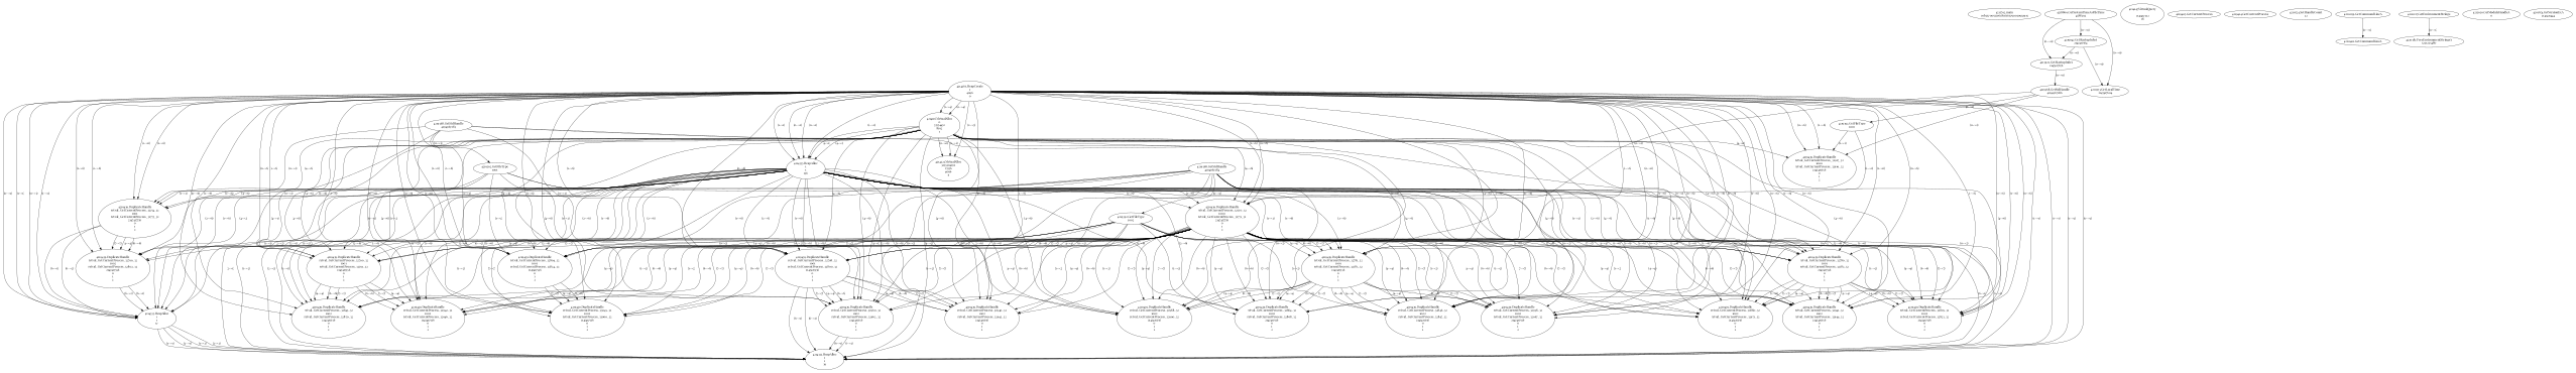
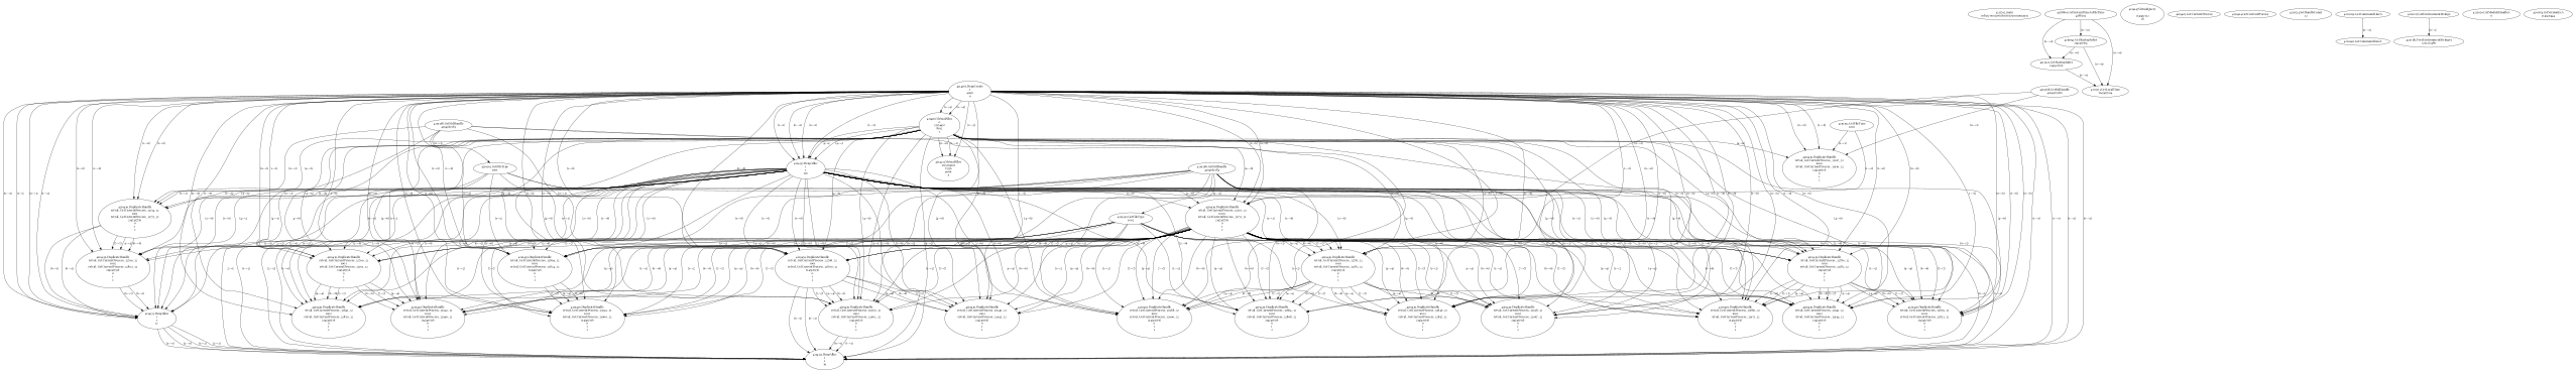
  digraph {
    fontname="Playfair Display"
    node [fontname="Playfair Display"]
    edge [fontname="Playfair Display"]
    n1 [label="4213792.main\n00b35700557e6c83656579903093a915"]
    n2 [label="4214265.HeapCreate\n1\n4096\n0"]
    n3 [label="4214116.VirtualAlloc\n0\n33554432\n8192\n1"]
    n4 [label="4214222.VirtualAlloc\n3255304192\n65536\n4096\n4"]
    n5 [label="4219439.DuplicateHandle\nretval_GetCurrentProcess_32917_32\n1000\nretval_GetCurrentProcess_32919_32\n2147417556\n0\n1\n2"]
    n6 [label="4214333.HeapAlloc\n1\n1\n256"]
    n7 [label="4219439.DuplicateHandle\nretval_GetCurrentProcess_32770_32\n1000\nretval_GetCurrentProcess_32771_32\n2147417556\n0\n1\n2"]
    n8 [label="4219439.DuplicateHandle\nretval_GetCurrentProcess_32790_32\n1001\nretval_GetCurrentProcess_32791_32\n2147417556\n0\n1\n2"]
    n9 [label="4219439.DuplicateHandle\nretval_GetCurrentProcess_32942_32\n1002\nretval_GetCurrentProcess_32946_32\n2147417556\n0\n1\n2"]
    n10 [label="4219439.DuplicateHandle\nretval_GetCurrentProcess_32804_32\n1001\nretval_GetCurrentProcess_32824_32\n2147417556\n0\n1\n2"]
    n11 [label="4219439.DuplicateHandle\nretval_GetCurrentProcess_33045_32\n1002\nretval_GetCurrentProcess_33060_32\n2147417556\n0\n1\n2"]
    n12 [label="4219439.DuplicateHandle\nretval_GetCurrentProcess_32774_32\n1001\nretval_GetCurrentProcess_32775_32\n2147417556\n0\n1\n2"]
    n13 [label="4219439.DuplicateHandle\nretval_GetCurrentProcess_32799_32\n1002\nretval_GetCurrentProcess_32802_32\n2147417556\n0\n1\n2"]
    n14 [label="4214333.HeapAlloc\n1\n1\n17"]
    n15 [label="4219439.DuplicateHandle\nretval_GetCurrentProcess_32798_32\n1001\nretval_GetCurrentProcess_32800_32\n2147417556\n0\n1\n2"]
    n16 [label="4219439.DuplicateHandle\nretval_GetCurrentProcess_32960_32\n1002\nretval_GetCurrentProcess_32962_32\n2147417556\n0\n1\n2"]
    n17 [label="4214333.HeapAlloc\n1\n1\n39"]
    n18 [label="4219439.DuplicateHandle\nretval_GetCurrentProcess_32780_32\n1001\nretval_GetCurrentProcess_32782_32\n2147417556\n0\n1\n2"]
    n19 [label="4219439.DuplicateHandle\nretval_GetCurrentProcess_32805_32\n1002\nretval_GetCurrentProcess_32823_32\n2147417556\n0\n1\n2"]
    n20 [label="4219439.DuplicateHandle\nretval_GetCurrentProcess_32781_32\n1001\nretval_GetCurrentProcess_32783_32\n2147417556\n0\n1\n2"]
    n21 [label="4219439.DuplicateHandle\nretval_GetCurrentProcess_32864_32\n1002\nretval_GetCurrentProcess_32868_32\n2147417556\n0\n1\n2"]
    n22 [label="4219439.DuplicateHandle\nretval_GetCurrentProcess_32846_32\n1002\nretval_GetCurrentProcess_32847_32\n2147417556\n0\n1\n2"]
    n23 [label="4219439.DuplicateHandle\nretval_GetCurrentProcess_32940_32\n1002\nretval_GetCurrentProcess_32943_32\n2147417556\n0\n1\n2"]
    n24 [label="4219439.DuplicateHandle\nretval_GetCurrentProcess_32958_32\n1002\nretval_GetCurrentProcess_32967_32\n2147417556\n0\n1\n2"]
    n25 [label="4219439.DuplicateHandle\nretval_GetCurrentProcess_32880_32\n1002\nretval_GetCurrentProcess_32971_32\n2147417556\n0\n1\n2"]
    n26 [label="4219439.DuplicateHandle\nretval_GetCurrentProcess_32988_32\n1002\nretval_GetCurrentProcess_32990_32\n2147417556\n0\n1\n2"]
    n27 [label="4219439.DuplicateHandle\nretval_GetCurrentProcess_32941_32\n1002\nretval_GetCurrentProcess_32944_32\n2147417556\n0\n1\n2"]
    n28 [label="4219439.DuplicateHandle\nretval_GetCurrentProcess_32845_32\n1002\nretval_GetCurrentProcess_32850_32\n2147417556\n0\n1\n2"]
    n29 [label="4218869.GetSystemTimeAsFileTime\n4288292"]
    n30 [label="4219047.GetStartupInfoA\n2147417564"]
    n31 [label="4213922.GetStartupInfoA\n2147417676"]
    n32 [label="4201373.GetLocalTime\n2147417604"]
    n33 [label="4214147.VirtualQuery\n\n2147417352\n28"]
    n34 [label="4219368.GetStdHandle\n4294967286"]
    n35 [label="4219392.GetFileType\n1200"]
    n36 [label="4219405.GetCurrentProcess\n"]
    n37 [label="4219414.GetCurrentProcess\n"]
    n38 [label="4219368.GetStdHandle\n4294967285"]
    n39 [label="4219392.GetFileType\n1001"]
    n40 [label="4219368.GetStdHandle\n4294967284"]
    n41 [label="4219392.GetFileType\n1002"]
    n42 [label="4219524.SetHandleCount\n32"]
    n43 [label="4220059.GetCommandLineA\n"]
    n44 [label="4220401.GetCommandLineA\n"]
    n45 [label="4220217.GetEnvironmentStrings\n"]
    n46 [label="4220387.FreeEnvironmentStringsA\n3221225480"]
    n47 [label="4213930.GetModuleHandleA\n0"]
    n48 [label="4201674.GetVersionExA\n2147417444"]
    n2 -> n3 [label="(1-->4)"]
    n2 -> n3 [label="(0-->4)"]
    n2 -> n4 [label="(2-->3)"]
    n2 -> n5 [label="(1-->6)"]
    n2 -> n5 [label="(0-->6)"]
    n2 -> n6 [label="(1-->1)"]
    n2 -> n6 [label="(0-->1)"]
    n2 -> n6 [label="(1-->2)"]
    n2 -> n6 [label="(0-->2)"]
    n2 -> n7 [label="(1-->6)"]
    n2 -> n7 [label="(0-->6)"]
    n2 -> n8 [label="(1-->6)"]
    n2 -> n8 [label="(0-->6)"]
    n2 -> n9 [label="(1-->6)"]
    n2 -> n9 [label="(0-->6)"]
    n2 -> n10 [label="(1-->6)"]
    n2 -> n10 [label="(0-->6)"]
    n2 -> n11 [label="(1-->6)"]
    n2 -> n11 [label="(0-->6)"]
    n2 -> n12 [label="(1-->6)"]
    n2 -> n12 [label="(0-->6)"]
    n2 -> n13 [label="(1-->6)"]
    n2 -> n13 [label="(0-->6)"]
    n2 -> n14 [label="(1-->1)"]
    n2 -> n14 [label="(0-->1)"]
    n2 -> n14 [label="(1-->2)"]
    n2 -> n14 [label="(0-->2)"]
    n2 -> n15 [label="(1-->6)"]
    n2 -> n15 [label="(0-->6)"]
    n2 -> n16 [label="(1-->6)"]
    n2 -> n16 [label="(0-->6)"]
    n2 -> n17 [label="(1-->1)"]
    n2 -> n17 [label="(0-->1)"]
    n2 -> n17 [label="(1-->2)"]
    n2 -> n17 [label="(0-->2)"]
    n2 -> n18 [label="(1-->6)"]
    n2 -> n18 [label="(0-->6)"]
    n2 -> n19 [label="(1-->6)"]
    n2 -> n19 [label="(0-->6)"]
    n2 -> n20 [label="(1-->6)"]
    n2 -> n20 [label="(0-->6)"]
    n2 -> n21 [label="(1-->6)"]
    n2 -> n21 [label="(0-->6)"]
    n2 -> n22 [label="(1-->6)"]
    n2 -> n22 [label="(0-->6)"]
    n2 -> n23 [label="(1-->6)"]
    n2 -> n23 [label="(0-->6)"]
    n2 -> n24 [label="(1-->6)"]
    n2 -> n24 [label="(0-->6)"]
    n2 -> n25 [label="(1-->6)"]
    n2 -> n25 [label="(0-->6)"]
    n2 -> n26 [label="(1-->6)"]
    n2 -> n26 [label="(0-->6)"]
    n2 -> n27 [label="(1-->6)"]
    n2 -> n27 [label="(0-->6)"]
    n2 -> n28 [label="(1-->6)"]
    n2 -> n28 [label="(0-->6)"]
    n3 -> n4 [label="(0-->1)"]
    n3 -> n4 [label="(0-->0)"]
    n3 -> n5 [label="(4-->6)"]
    n3 -> n6 [label="(4-->1)"]
    n3 -> n6 [label="(4-->2)"]
    n3 -> n7 [label="(4-->6)"]
    n3 -> n8 [label="(4-->6)"]
    n3 -> n9 [label="(4-->6)"]
    n3 -> n10 [label="(4-->6)"]
    n3 -> n11 [label="(4-->6)"]
    n3 -> n12 [label="(4-->6)"]
    n3 -> n13 [label="(4-->6)"]
    n3 -> n14 [label="(4-->1)"]
    n3 -> n14 [label="(4-->2)"]
    n3 -> n15 [label="(4-->6)"]
    n3 -> n16 [label="(4-->6)"]
    n3 -> n17 [label="(4-->1)"]
    n3 -> n17 [label="(4-->2)"]
    n3 -> n18 [label="(4-->6)"]
    n3 -> n19 [label="(4-->6)"]
    n3 -> n20 [label="(4-->6)"]
    n3 -> n21 [label="(4-->6)"]
    n3 -> n22 [label="(4-->6)"]
    n3 -> n23 [label="(4-->6)"]
    n3 -> n24 [label="(4-->6)"]
    n3 -> n25 [label="(4-->6)"]
    n3 -> n26 [label="(4-->6)"]
    n3 -> n27 [label="(4-->6)"]
    n3 -> n28 [label="(4-->6)"]
    n6 -> n7 [label="(1-->6)"]
    n6 -> n7 [label="(2-->6)"]
    n6 -> n8 [label="(1-->6)"]
    n6 -> n8 [label="(2-->6)"]
    n6 -> n9 [label="(1-->6)"]
    n6 -> n9 [label="(2-->6)"]
    n6 -> n10 [label="(1-->6)"]
    n6 -> n10 [label="(2-->6)"]
    n6 -> n11 [label="(1-->6)"]
    n6 -> n11 [label="(2-->6)"]
    n6 -> n12 [label="(1-->6)"]
    n6 -> n12 [label="(2-->6)"]
    n6 -> n13 [label="(1-->6)"]
    n6 -> n13 [label="(2-->6)"]
    n6 -> n14 [label="(1-->1)"]
    n6 -> n14 [label="(2-->1)"]
    n6 -> n14 [label="(1-->2)"]
    n6 -> n14 [label="(2-->2)"]
    n6 -> n15 [label="(1-->6)"]
    n6 -> n15 [label="(2-->6)"]
    n6 -> n16 [label="(1-->6)"]
    n6 -> n16 [label="(2-->6)"]
    n6 -> n17 [label="(1-->1)"]
    n6 -> n17 [label="(2-->1)"]
    n6 -> n17 [label="(1-->2)"]
    n6 -> n17 [label="(2-->2)"]
    n6 -> n18 [label="(1-->6)"]
    n6 -> n18 [label="(2-->6)"]
    n6 -> n19 [label="(1-->6)"]
    n6 -> n19 [label="(2-->6)"]
    n6 -> n20 [label="(1-->6)"]
    n6 -> n20 [label="(2-->6)"]
    n6 -> n21 [label="(1-->6)"]
    n6 -> n21 [label="(2-->6)"]
    n6 -> n22 [label="(1-->6)"]
    n6 -> n22 [label="(2-->6)"]
    n6 -> n23 [label="(1-->6)"]
    n6 -> n23 [label="(2-->6)"]
    n6 -> n24 [label="(1-->6)"]
    n6 -> n24 [label="(2-->6)"]
    n6 -> n25 [label="(1-->6)"]
    n6 -> n25 [label="(2-->6)"]
    n6 -> n26 [label="(1-->6)"]
    n6 -> n26 [label="(2-->6)"]
    n6 -> n27 [label="(1-->6)"]
    n6 -> n27 [label="(2-->6)"]
    n6 -> n28 [label="(1-->6)"]
    n6 -> n28 [label="(2-->6)"]
    n7 -> n8 [label="(4-->4)"]
    n7 -> n8 [label="(6-->6)"]
    n7 -> n8 [label="(7-->7)"]
    n7 -> n9 [label="(4-->4)"]
    n7 -> n9 [label="(6-->6)"]
    n7 -> n9 [label="(7-->7)"]
    n7 -> n10 [label="(4-->4)"]
    n7 -> n10 [label="(6-->6)"]
    n7 -> n10 [label="(7-->7)"]
    n7 -> n11 [label="(4-->4)"]
    n7 -> n11 [label="(6-->6)"]
    n7 -> n11 [label="(7-->7)"]
    n7 -> n15 [label="(4-->4)"]
    n7 -> n15 [label="(6-->6)"]
    n7 -> n15 [label="(7-->7)"]
    n7 -> n16 [label="(4-->4)"]
    n7 -> n16 [label="(6-->6)"]
    n7 -> n16 [label="(7-->7)"]
    n7 -> n17 [label="(6-->1)"]
    n7 -> n17 [label="(6-->2)"]
    n7 -> n18 [label="(4-->4)"]
    n7 -> n18 [label="(6-->6)"]
    n7 -> n18 [label="(7-->7)"]
    n7 -> n19 [label="(4-->4)"]
    n7 -> n19 [label="(6-->6)"]
    n7 -> n19 [label="(7-->7)"]
    n7 -> n20 [label="(4-->4)"]
    n7 -> n20 [label="(6-->6)"]
    n7 -> n20 [label="(7-->7)"]
    n7 -> n21 [label="(4-->4)"]
    n7 -> n21 [label="(6-->6)"]
    n7 -> n21 [label="(7-->7)"]
    n7 -> n22 [label="(4-->4)"]
    n7 -> n22 [label="(6-->6)"]
    n7 -> n22 [label="(7-->7)"]
    n7 -> n23 [label="(4-->4)"]
    n7 -> n23 [label="(6-->6)"]
    n7 -> n23 [label="(7-->7)"]
    n7 -> n24 [label="(4-->4)"]
    n7 -> n24 [label="(6-->6)"]
    n7 -> n24 [label="(7-->7)"]
    n7 -> n25 [label="(4-->4)"]
    n7 -> n25 [label="(6-->6)"]
    n7 -> n25 [label="(7-->7)"]
    n7 -> n26 [label="(4-->4)"]
    n7 -> n26 [label="(6-->6)"]
    n7 -> n26 [label="(7-->7)"]
    n7 -> n27 [label="(4-->4)"]
    n7 -> n27 [label="(6-->6)"]
    n7 -> n27 [label="(7-->7)"]
    n7 -> n28 [label="(4-->4)"]
    n7 -> n28 [label="(6-->6)"]
    n7 -> n28 [label="(7-->7)"]
    n8 -> n9 [label="(4-->4)"]
    n8 -> n9 [label="(6-->6)"]
    n8 -> n9 [label="(7-->7)"]
    n8 -> n28 [label="(4-->4)"]
    n8 -> n28 [label="(6-->6)"]
    n8 -> n28 [label="(7-->7)"]
    n10 -> n11 [label="(4-->4)"]
    n10 -> n11 [label="(6-->6)"]
    n10 -> n11 [label="(7-->7)"]
    n12 -> n13 [label="(4-->4)"]
    n12 -> n13 [label="(6-->6)"]
    n12 -> n13 [label="(7-->7)"]
    n12 -> n14 [label="(6-->1)"]
    n12 -> n14 [label="(6-->2)"]
    n13 -> n14 [label="(6-->1)"]
    n13 -> n14 [label="(6-->2)"]
    n14 -> n17 [label="(1-->1)"]
    n14 -> n17 [label="(2-->1)"]
    n14 -> n17 [label="(1-->2)"]
    n14 -> n17 [label="(2-->2)"]
    n15 -> n16 [label="(4-->4)"]
    n15 -> n16 [label="(6-->6)"]
    n15 -> n16 [label="(7-->7)"]
    n15 -> n17 [label="(6-->1)"]
    n15 -> n17 [label="(6-->2)"]
    n15 -> n23 [label="(4-->4)"]
    n15 -> n23 [label="(6-->6)"]
    n15 -> n23 [label="(7-->7)"]
    n16 -> n17 [label="(6-->1)"]
    n16 -> n17 [label="(6-->2)"]
    n18 -> n19 [label="(4-->4)"]
    n18 -> n19 [label="(6-->6)"]
    n18 -> n19 [label="(7-->7)"]
    n18 -> n25 [label="(4-->4)"]
    n18 -> n25 [label="(6-->6)"]
    n18 -> n25 [label="(7-->7)"]
    n18 -> n27 [label="(4-->4)"]
    n18 -> n27 [label="(6-->6)"]
    n18 -> n27 [label="(7-->7)"]
    n20 -> n21 [label="(4-->4)"]
    n20 -> n21 [label="(6-->6)"]
    n20 -> n21 [label="(7-->7)"]
    n20 -> n22 [label="(4-->4)"]
    n20 -> n22 [label="(6-->6)"]
    n20 -> n22 [label="(7-->7)"]
    n20 -> n24 [label="(4-->4)"]
    n20 -> n24 [label="(6-->6)"]
    n20 -> n24 [label="(7-->7)"]
    n20 -> n26 [label="(4-->4)"]
    n20 -> n26 [label="(6-->6)"]
    n20 -> n26 [label="(7-->7)"]
    n29 -> n30 [label="(0-->0)"]
    n29 -> n31 [label="(0-->0)"]
    n29 -> n32 [label="(0-->0)"]
    n30 -> n31 [label="(0-->0)"]
    n30 -> n32 [label="(0-->0)"]
-   n31 -> n34 [label="(0-->0)"]
+   n31 -> n32 [label="(0-->0)"]
    n34 -> n5 [label="(0-->2)"]
    n34 -> n7 [label="(0-->2)"]
-   n34 -> n35 [label="(0-->1)"]
    n35 -> n5 [label="(1-->2)"]
    n35 -> n7 [label="(1-->2)"]
    n38 -> n8 [label="(0-->2)"]
    n38 -> n10 [label="(0-->2)"]
    n38 -> n12 [label="(0-->2)"]
    n38 -> n15 [label="(0-->2)"]
    n38 -> n18 [label="(0-->2)"]
    n38 -> n20 [label="(0-->2)"]
    n38 -> n39 [label="(0-->1)"]
    n39 -> n8 [label="(1-->2)"]
    n39 -> n10 [label="(1-->2)"]
    n39 -> n12 [label="(1-->2)"]
    n39 -> n15 [label="(1-->2)"]
    n39 -> n18 [label="(1-->2)"]
    n39 -> n20 [label="(1-->2)"]
    n40 -> n9 [label="(0-->2)"]
    n40 -> n11 [label="(0-->2)"]
    n40 -> n13 [label="(0-->2)"]
    n40 -> n16 [label="(0-->2)"]
    n40 -> n19 [label="(0-->2)"]
    n40 -> n21 [label="(0-->2)"]
    n40 -> n22 [label="(0-->2)"]
    n40 -> n23 [label="(0-->2)"]
    n40 -> n24 [label="(0-->2)"]
    n40 -> n25 [label="(0-->2)"]
    n40 -> n26 [label="(0-->2)"]
    n40 -> n27 [label="(0-->2)"]
    n40 -> n28 [label="(0-->2)"]
    n40 -> n41 [label="(0-->1)"]
    n41 -> n9 [label="(1-->2)"]
    n41 -> n11 [label="(1-->2)"]
    n41 -> n13 [label="(1-->2)"]
    n41 -> n16 [label="(1-->2)"]
    n41 -> n19 [label="(1-->2)"]
    n41 -> n21 [label="(1-->2)"]
    n41 -> n22 [label="(1-->2)"]
    n41 -> n23 [label="(1-->2)"]
    n41 -> n24 [label="(1-->2)"]
    n41 -> n25 [label="(1-->2)"]
    n41 -> n26 [label="(1-->2)"]
    n41 -> n27 [label="(1-->2)"]
    n41 -> n28 [label="(1-->2)"]
    n43 -> n44 [label="(0-->0)"]
    n45 -> n46 [label="(0-->1)"]
  }
